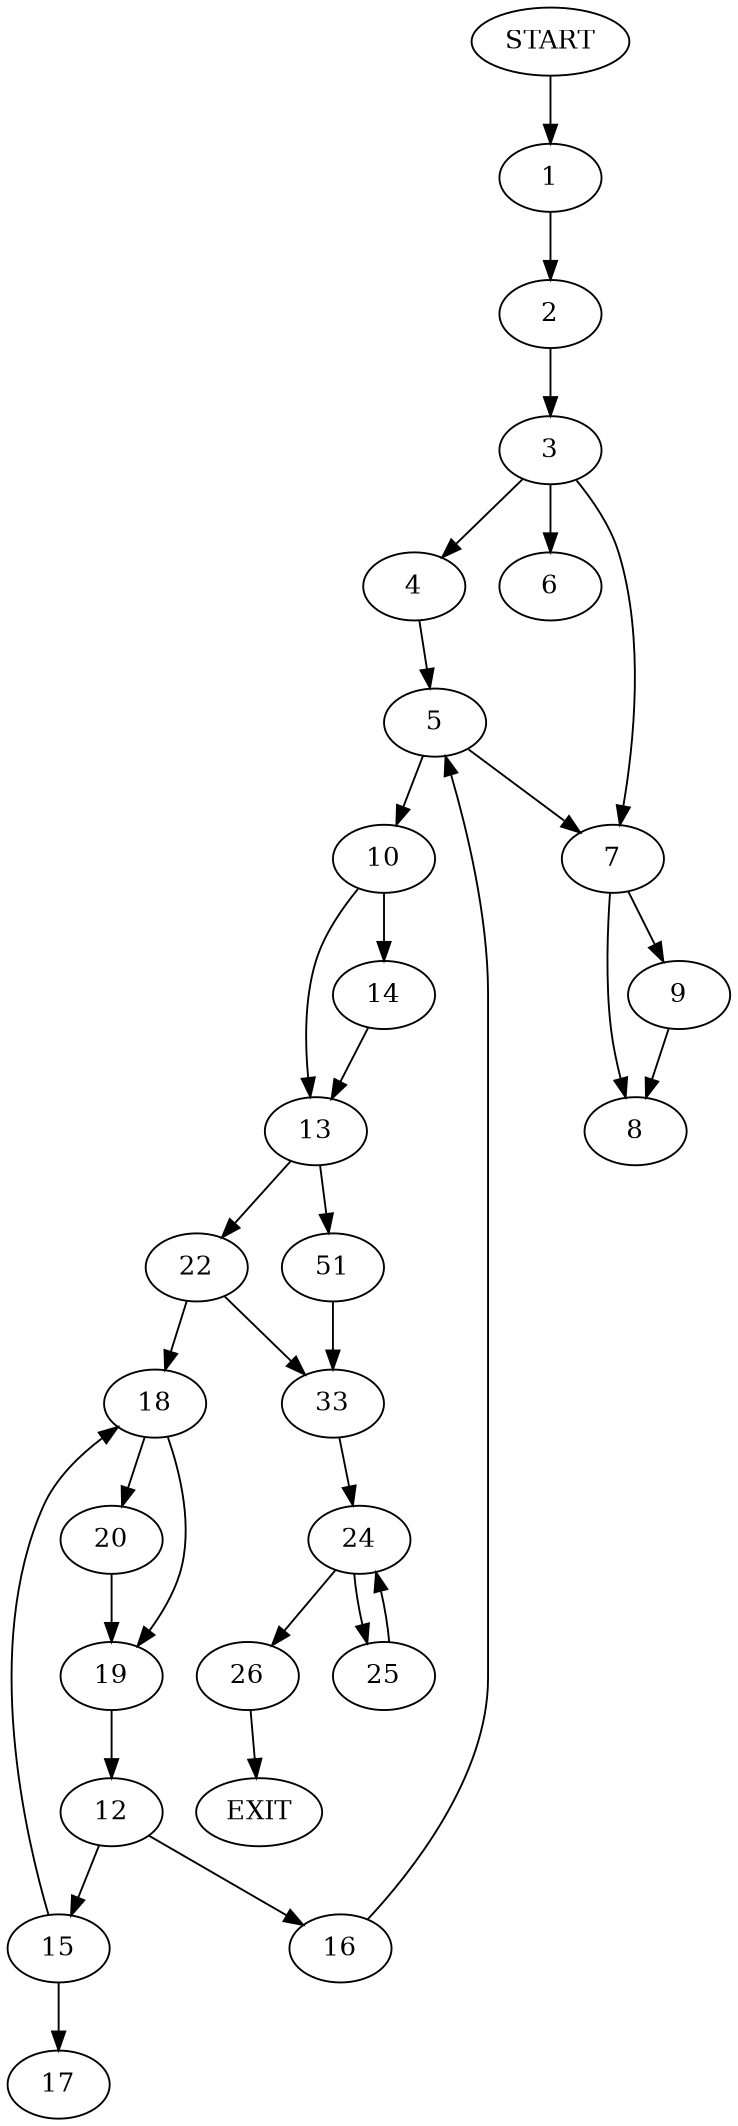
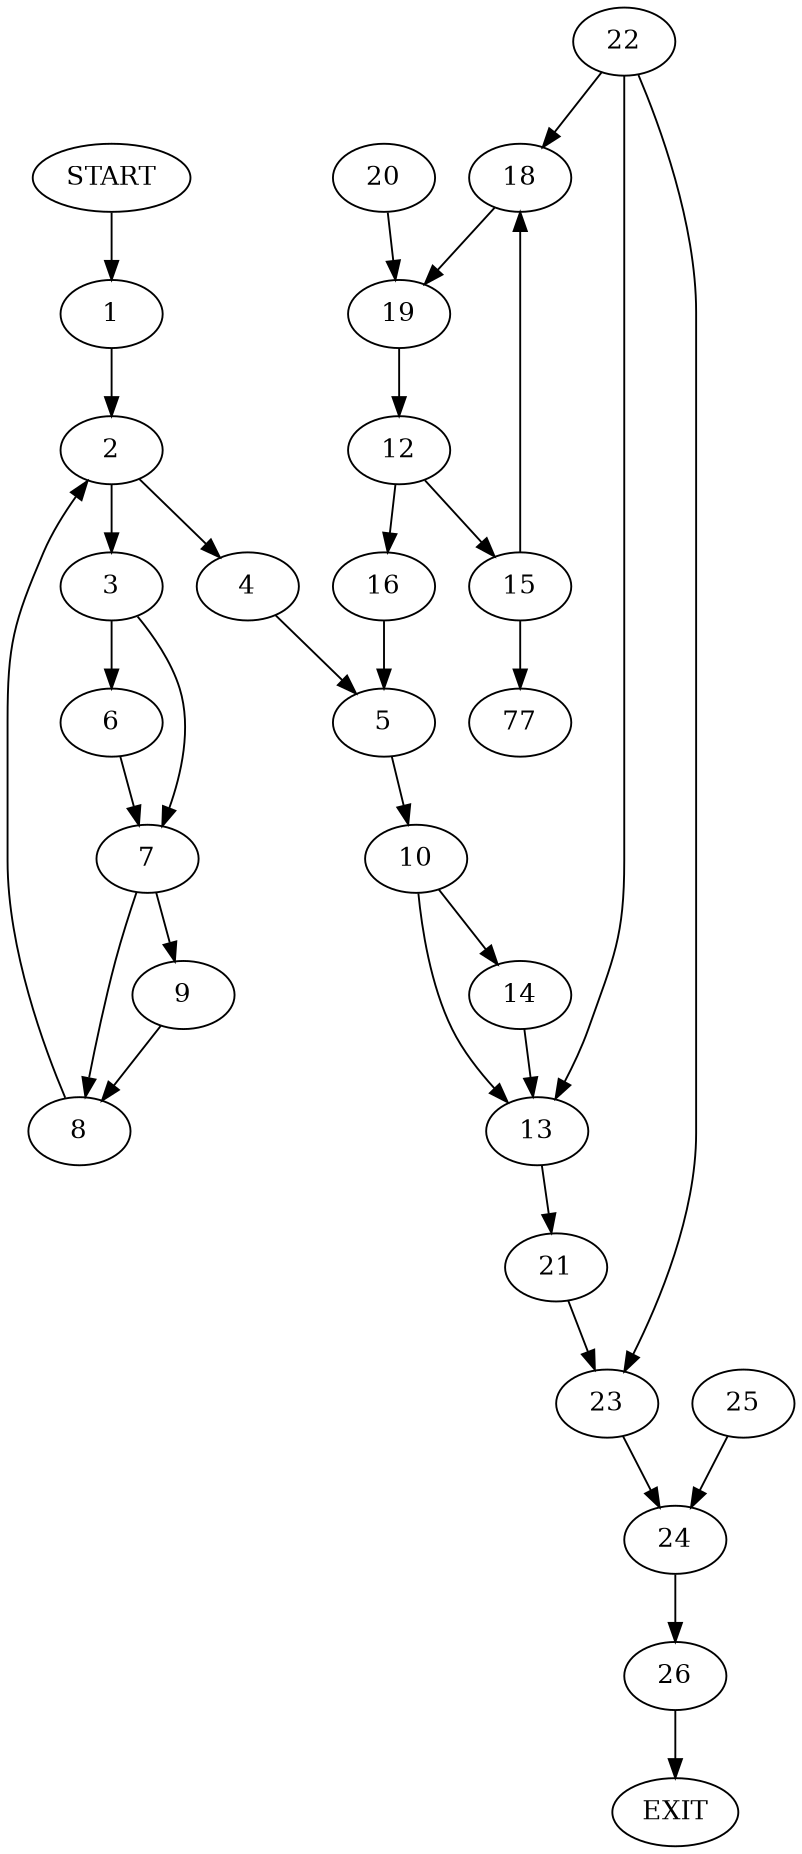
  digraph {
    n1 [label=START]
    1
    2
    n4 [label=EXIT]
    3
    4
    6
    7
    5
    8
    9
    10
    13
    14
-   21 [label=51]
+   21
    22
    12
    15
    16
-   17
+   17 [label=77]
    18
-   23 [label=33]
+   23
    19
    20
    24
    25
    26
    n1 -> 1
    1 -> 2
    2 -> 3
-   3 -> 4
+   2 -> 4
    3 -> 6
    3 -> 7
    4 -> 5
-   5 -> 7
+   6 -> 7
    7 -> 8
    7 -> 9
    5 -> 10
+   8 -> 2
    9 -> 8
    10 -> 13
    10 -> 14
    13 -> 21
-   13 -> 22
+   22 -> 13
    14 -> 13
    21 -> 23
    22 -> 18
    22 -> 23
    12 -> 15
    12 -> 16
    15 -> 17
    15 -> 18
    16 -> 5
    18 -> 19
-   18 -> 20
    23 -> 24
    19 -> 12
    20 -> 19
-   24 -> 25
    24 -> 26
    25 -> 24
    26 -> n4
  }
